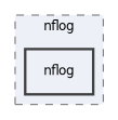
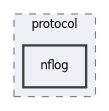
  digraph {
    compound=true
    rankdir=LR
    n1 [color=grey25 fillcolor="#edf0f7" fontname=Helvetica fontsize=10 label=nflog shape=box style="filled,bold,"]
    subgraph cluster_1 {
      bgcolor="#edf0f7"
      fontname=Helvetica
      fontsize=10
-     label=nflog
+     label=protocol
      pencolor=grey50
      style="filled,dashed,"
      n1
    }
  }
